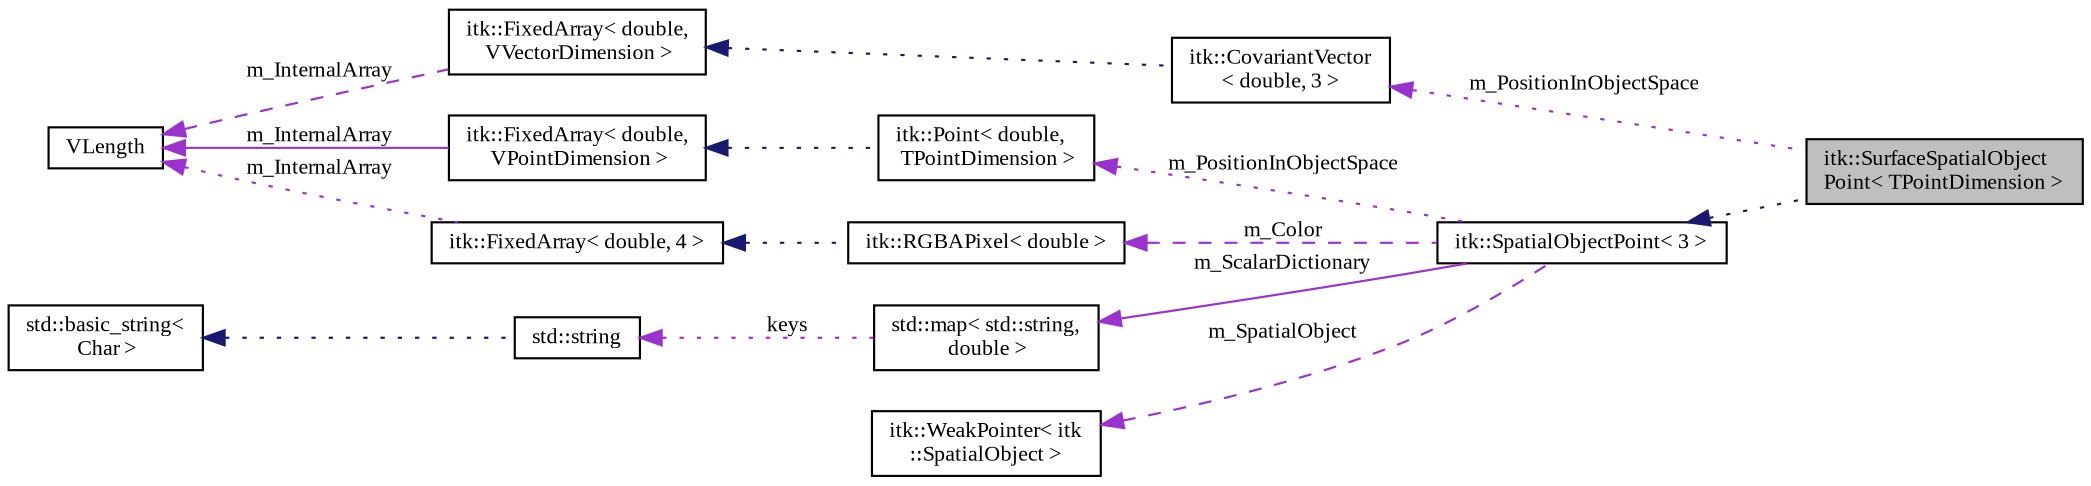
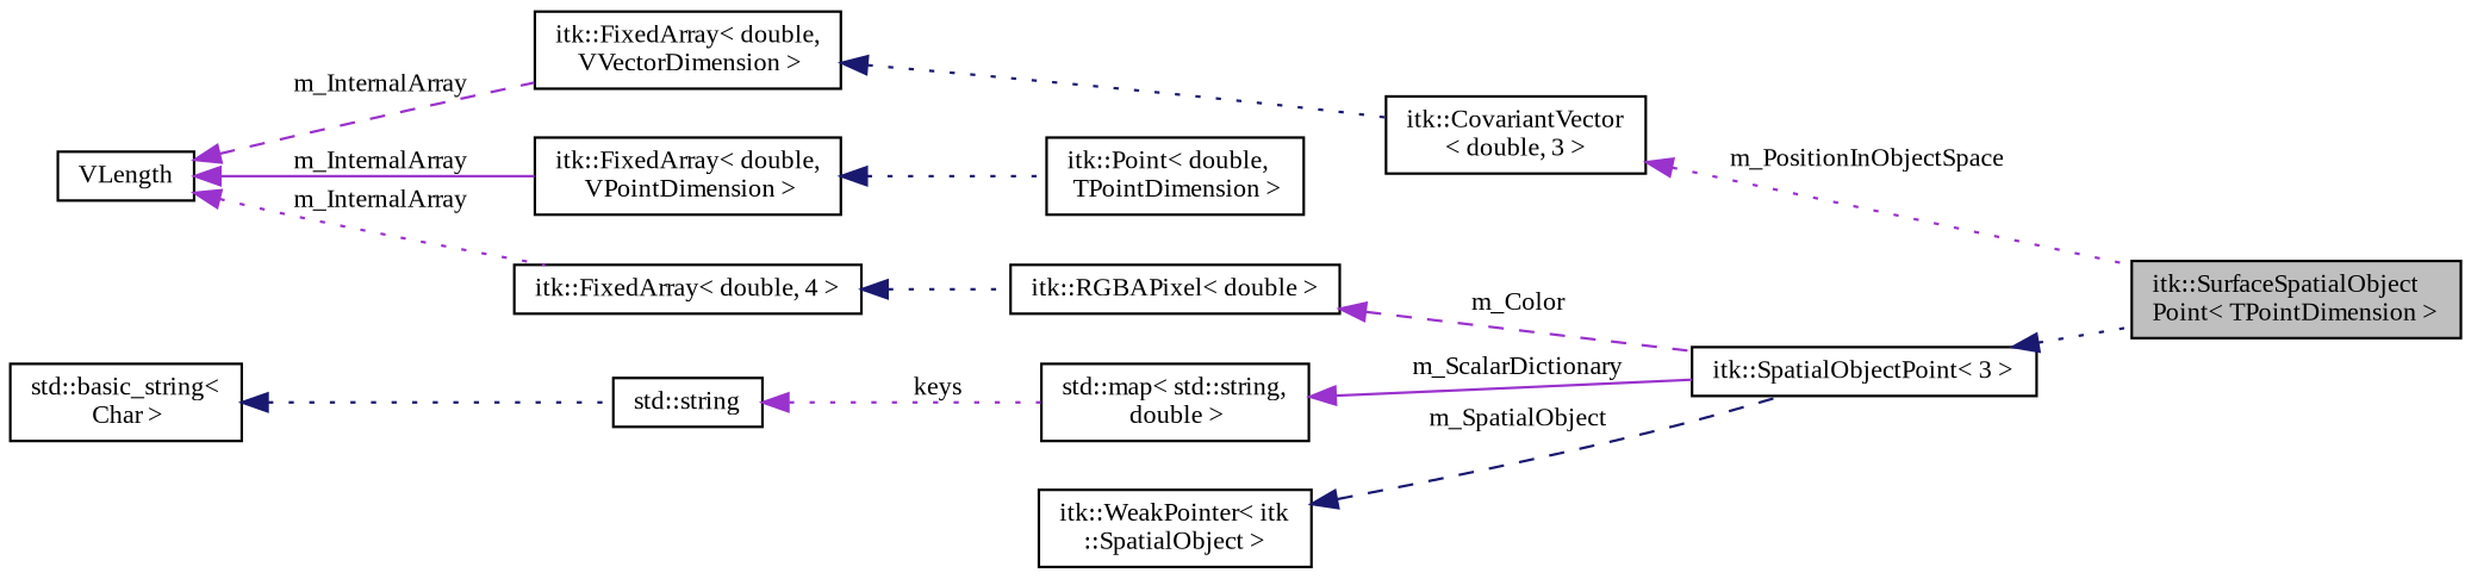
  digraph {
    fontname="Liberation Serif"
    rankdir=LR
    node [color=black fillcolor=white fontname="Liberation Serif" fontsize=10 shape=record style=filled]
    edge [color=darkorchid3 dir=back fontname="Liberation Serif" fontsize=10 labelfontname=Helvetica labelfontsize=10 style=dotted]
    n1 [fillcolor=grey75 fontcolor=black height=0.2 label="itk::SurfaceSpatialObject\lPoint\< TPointDimension \>" width=0.4]
    n2 [height=0.2 label="itk::SpatialObjectPoint\< 3 \>" width=0.4]
    n3 [height=0.2 label="itk::Point\< double,\l TPointDimension \>" width=0.4]
    n4 [height=0.2 label="itk::FixedArray\< double,\l VPointDimension \>" width=0.4]
    n5 [height=0.2 label=VLength width=0.4]
    n6 [height=0.2 label="itk::FixedArray\< double, 4 \>" width=0.4]
    n7 [height=0.2 label="itk::FixedArray\< double,\l VVectorDimension \>" width=0.4]
    n8 [height=0.2 label="itk::RGBAPixel\< double \>" width=0.4]
    n9 [height=0.2 label="itk::CovariantVector\l\< double, 3 \>" width=0.4]
    n10 [height=0.2 label="std::map\< std::string,\l double \>" width=0.4]
    n11 [height=0.2 label="std::string" width=0.4]
    n12 [height=0.2 label="std::basic_string\<\l Char \>" width=0.4]
    n13 [height=0.2 label="itk::WeakPointer\< itk\l::SpatialObject \>" width=0.4]
    n2 -> n1 [color=midnightblue]
-   n3 -> n2 [label=" m_PositionInObjectSpace"]
    n4 -> n3 [color=midnightblue]
    n5 -> n4 [label=" m_InternalArray" style=solid]
    n5 -> n6 [label=" m_InternalArray"]
    n5 -> n7 [label=" m_InternalArray" style=dashed]
    n6 -> n8 [color=midnightblue]
    n7 -> n9 [color=midnightblue]
    n8 -> n2 [label=" m_Color" style=dashed]
    n9 -> n1 [label=" m_PositionInObjectSpace"]
    n10 -> n2 [label=" m_ScalarDictionary" style=solid]
    n11 -> n10 [label=" keys"]
    n12 -> n11 [color=midnightblue]
-   n13 -> n2 [label=" m_SpatialObject" style=dashed]
+   n13 -> n2 [color=midnightblue label=" m_SpatialObject" style=dashed]
  }
